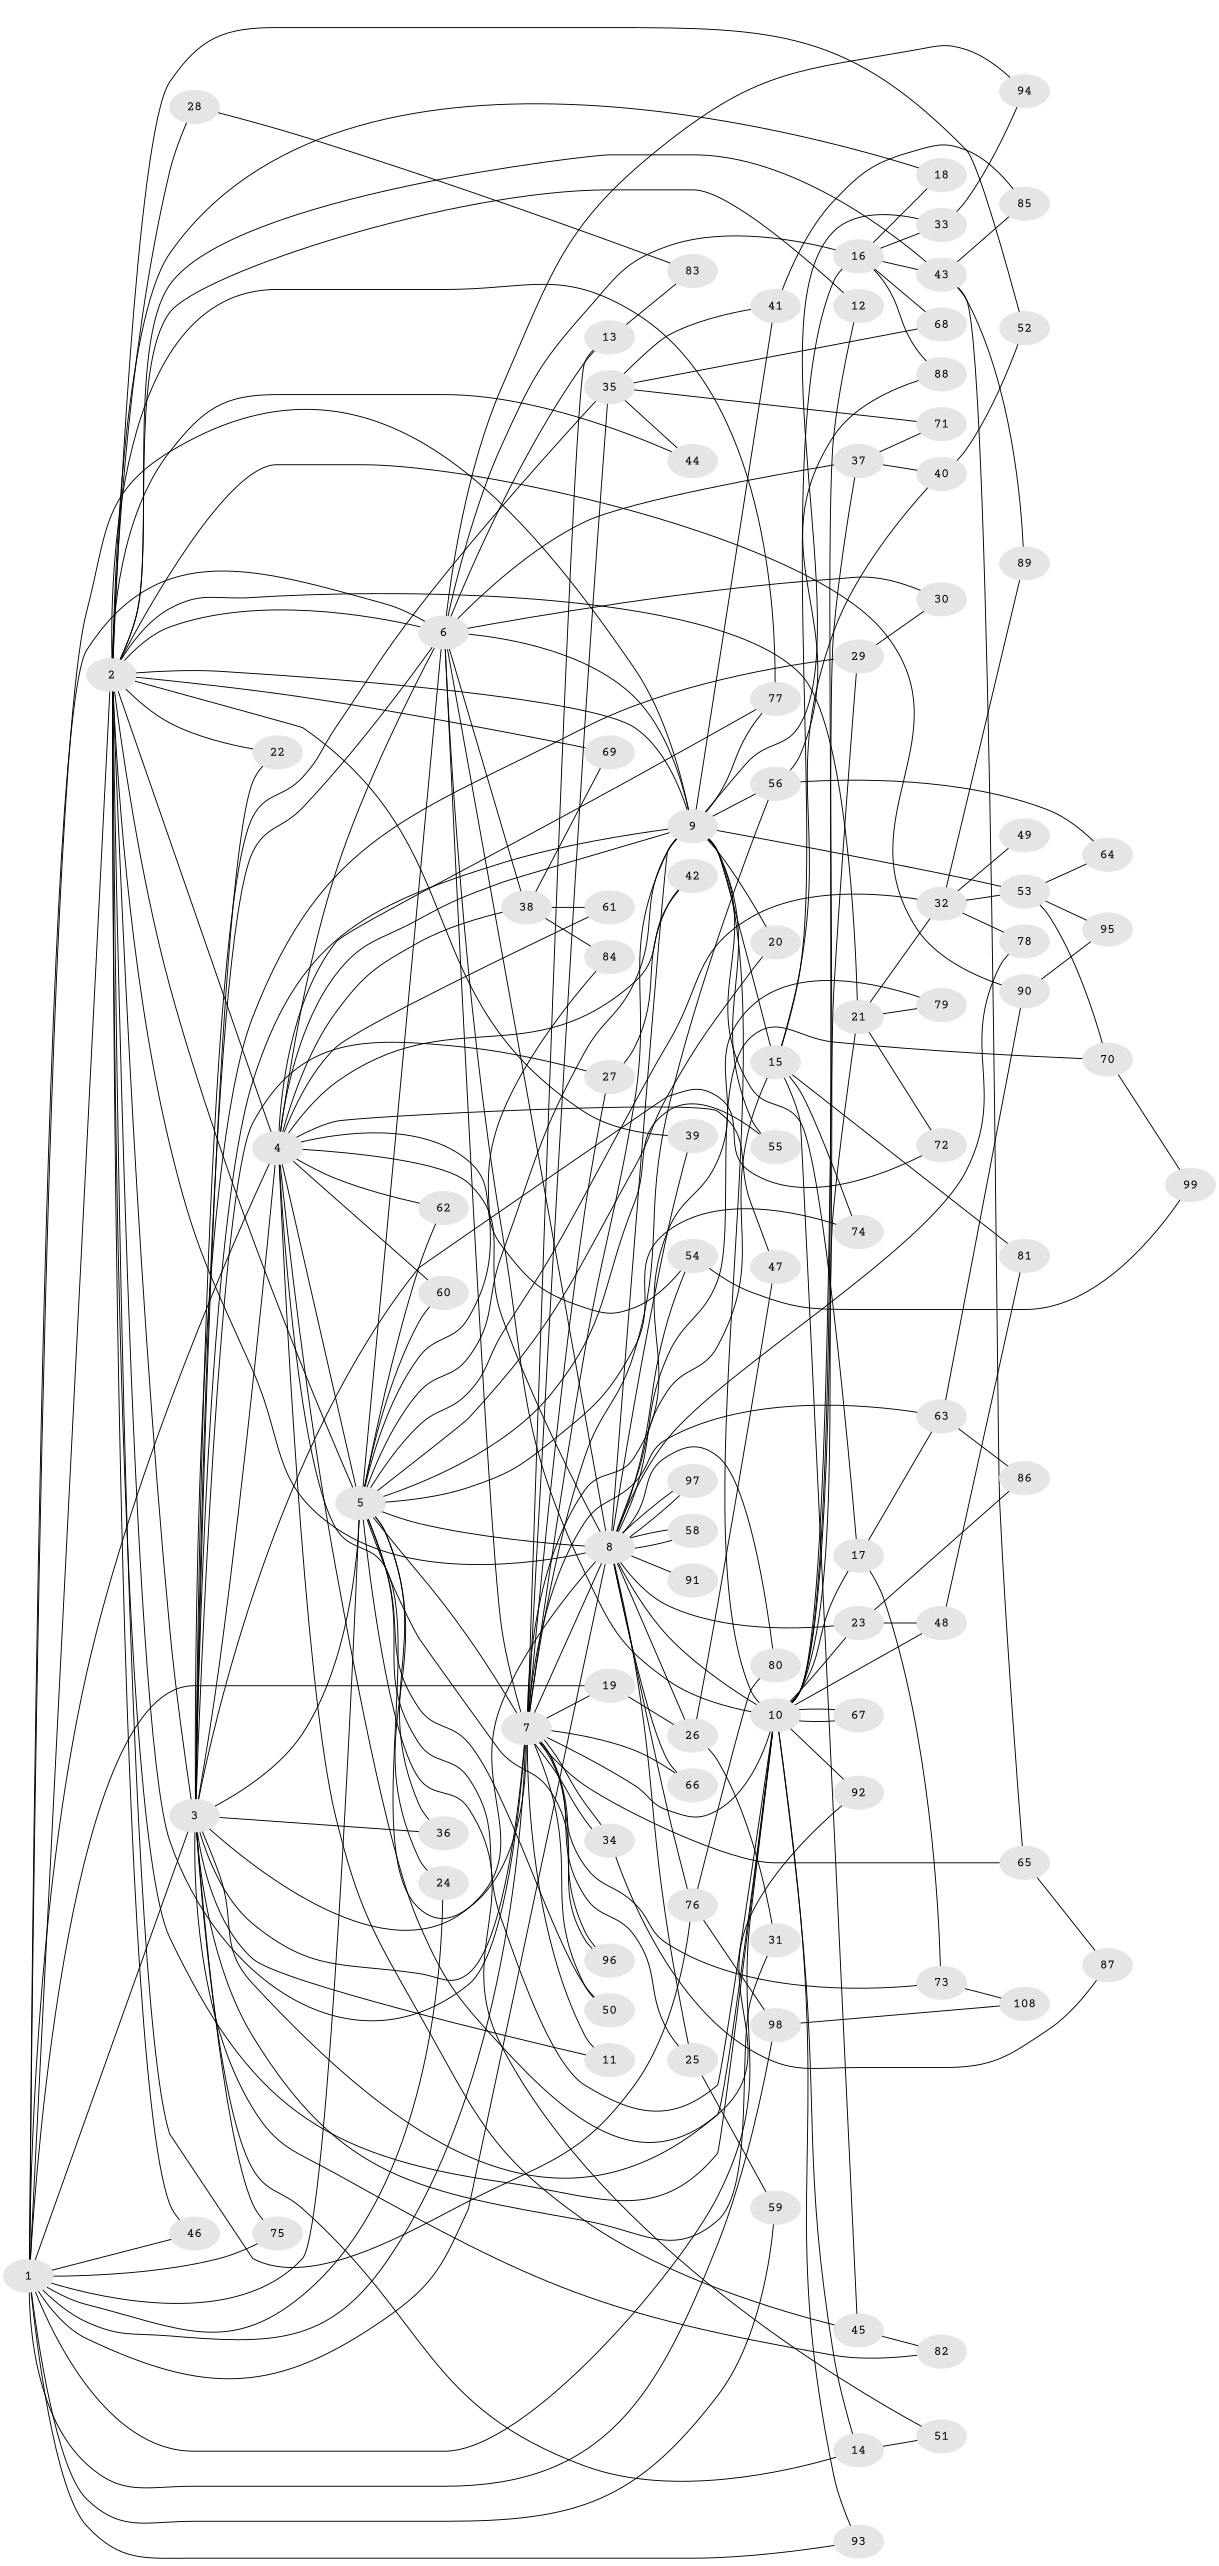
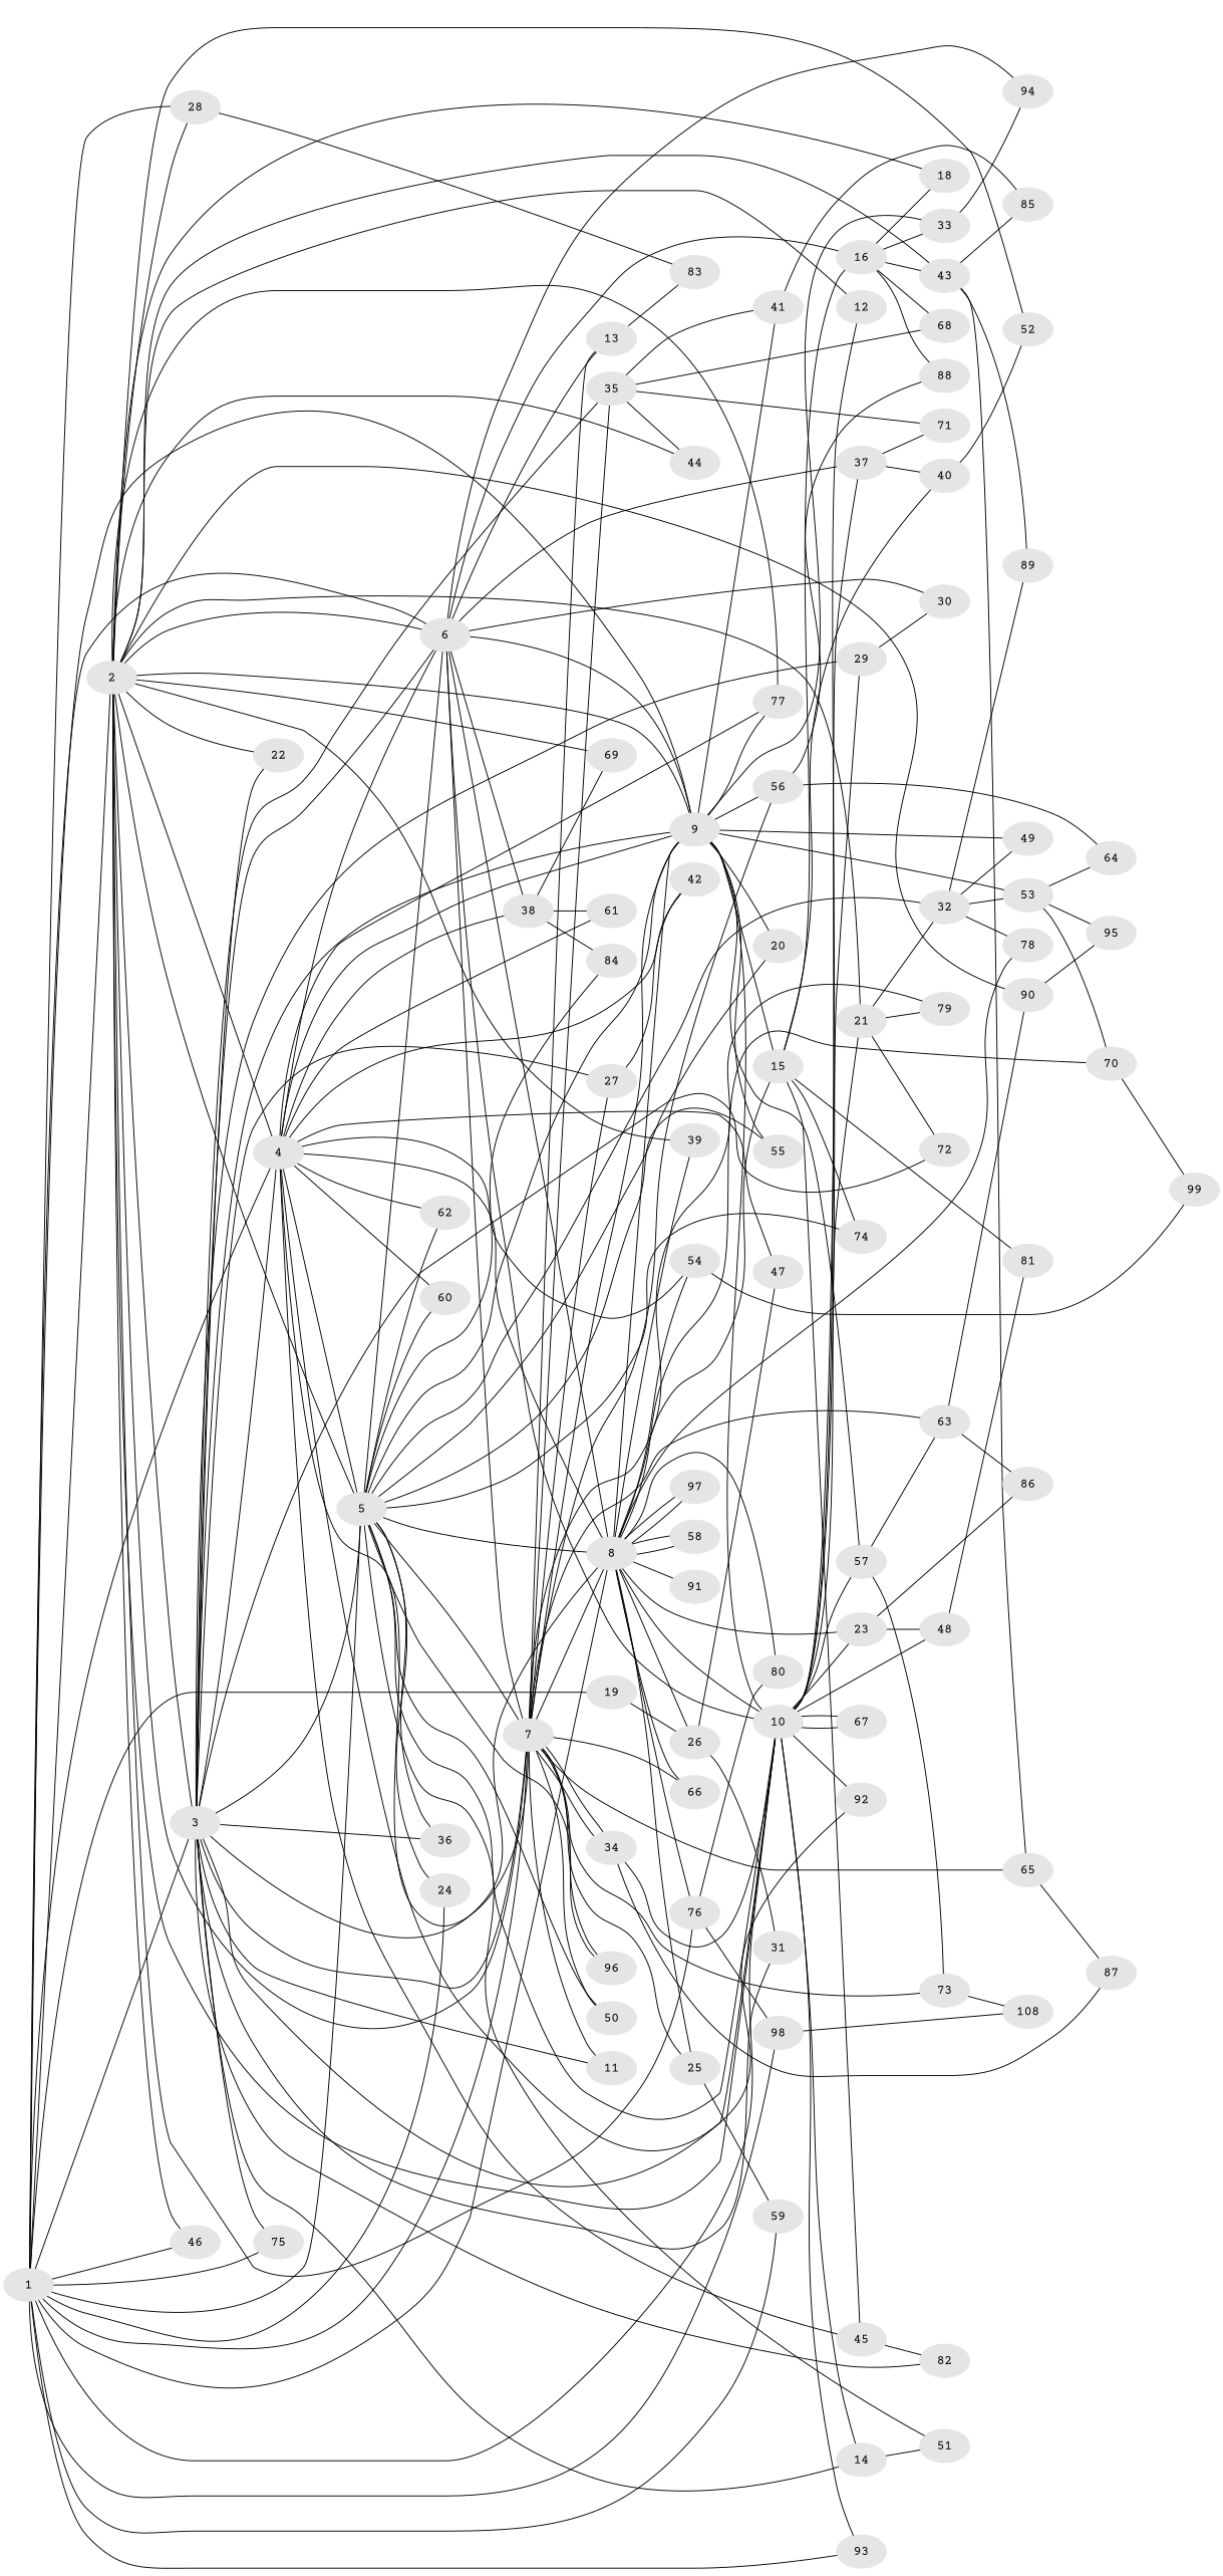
  graph {
    fontname="Courier Prime"
    rankdir=LR
    node [color=gray90 fontname="Courier Prime" style=filled]
    edge [fontname="Courier Prime"]
    1
    2
    3
    4
    5
    6
    7
    8
    9
    10
    19
    24
    28
    46
    59
    75
    93
    98
    12
    18
    21
    22
    39
    43
    44
    52
    69
    76
    77
    90
    11
    14
    27
    29
    31
    35
    36
    72
    82
    38
    42
    45
    47
    54
    60
    61
    62
    92
    20
    32
    50
    51
    55
    74
    84
    96
    13
    16
    30
    37
    94
    25
    34
    56
    63
    65
    66
    73
    79
    15
    23
    26
    58
    70
    78
    80
    91
    97
-   17
+   17 [label=57]
    33
    41
    49
    53
    48
    67
    83
    n87 [label=108]
    89
    85
    95
    68
    71
    99
    88
    40
    87
    64
    86
    81
    1 -- 2
    1 -- 3
    1 -- 4
    1 -- 5
    1 -- 6
    1 -- 7
    1 -- 8
    1 -- 9
    1 -- 10
    1 -- 19
    1 -- 24
+   1 -- 28
    1 -- 46
    1 -- 59
    1 -- 75
    1 -- 93
    1 -- 98
    2 -- 3
    2 -- 4
    2 -- 5
    2 -- 6
    2 -- 7
-   2 -- 8
    2 -- 9
    2 -- 10
    2 -- 28
    2 -- 46
    2 -- 12
    2 -- 18
    2 -- 21
    2 -- 22
    2 -- 39
    2 -- 43
    2 -- 44
    2 -- 52
    2 -- 69
    2 -- 76
    2 -- 77
    2 -- 90
    3 -- 4
    3 -- 5
    3 -- 6
    3 -- 7
    3 -- 8
    3 -- 9
    3 -- 10
    3 -- 75
    3 -- 22
    3 -- 11
    3 -- 14
    3 -- 27
    3 -- 29
    3 -- 31
    3 -- 35
    3 -- 36
    3 -- 72
    3 -- 82
    4 -- 5
    4 -- 6
    4 -- 7
    4 -- 8
    4 -- 9
    4 -- 77
    4 -- 38
    4 -- 42
    4 -- 45
    4 -- 47
    4 -- 54
    4 -- 60
    4 -- 61
    4 -- 62
    4 -- 92
    5 -- 6
    5 -- 7
    5 -- 8
    5 -- 9
    5 -- 10
    5 -- 24
    5 -- 36
    5 -- 60
    5 -- 62
    5 -- 20
    5 -- 32
    5 -- 50
    5 -- 51
    5 -- 55
    5 -- 74
    5 -- 84
    5 -- 96
    6 -- 7
    6 -- 8
    6 -- 9
    6 -- 10
    6 -- 38
    6 -- 13
    6 -- 16
    6 -- 30
    6 -- 37
    6 -- 94
    7 -- 8
    7 -- 9
-   7 -- 10
-   7 -- 19
+   34 -- 10
    7 -- 11
    7 -- 27
    7 -- 35
    7 -- 50
    7 -- 96
    7 -- 13
    7 -- 25
    7 -- 34
    7 -- 34
    7 -- 56
    7 -- 63
    7 -- 65
    7 -- 66
    7 -- 73
    7 -- 79
    8 -- 9
    8 -- 10
    8 -- 39
    8 -- 76
    8 -- 54
    8 -- 25
    8 -- 66
    8 -- 15
    8 -- 23
    8 -- 26
    8 -- 58
    8 -- 58
    8 -- 70
    8 -- 78
    8 -- 80
    8 -- 91
    8 -- 97
    8 -- 97
    9 -- 10
    9 -- 77
    9 -- 20
    9 -- 55
    9 -- 56
    9 -- 15
    9 -- 17
    9 -- 33
    9 -- 41
+   9 -- 49
    9 -- 53
    10 -- 93
    10 -- 12
    10 -- 21
    10 -- 14
    10 -- 29
    10 -- 92
    10 -- 37
    10 -- 23
    10 -- 17
    10 -- 48
    10 -- 67
    10 -- 67
    19 -- 26
    28 -- 83
    98 -- n87
    21 -- 72
    21 -- 32
    21 -- 79
    43 -- 65
    43 -- 89
    43 -- 85
    76 -- 98
    76 -- 80
    90 -- 95
    14 -- 51
    27 -- 42
    29 -- 30
    35 -- 44
    35 -- 41
    35 -- 68
    35 -- 71
    38 -- 69
    38 -- 61
    38 -- 84
    45 -- 82
    54 -- 99
    32 -- 78
    32 -- 49
    32 -- 53
    32 -- 89
    13 -- 83
    16 -- 18
    16 -- 43
    16 -- 33
    16 -- 68
    16 -- 88
    37 -- 71
    37 -- 40
    25 -- 59
    34 -- 87
    56 -- 88
    56 -- 64
    63 -- 90
    63 -- 86
    65 -- 87
    73 -- n87
    15 -- 45
    15 -- 74
    15 -- 16
    15 -- 40
    15 -- 81
    23 -- 48
    23 -- 86
    26 -- 31
    26 -- 47
    70 -- 99
    17 -- 63
    17 -- 73
    33 -- 94
    41 -- 85
    53 -- 70
    53 -- 95
    53 -- 64
    48 -- 81
    40 -- 52
  }
